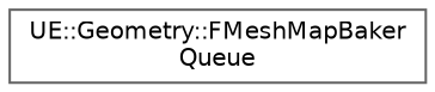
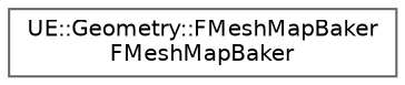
  digraph {
    rankdir=LR
-   n1 [color=grey40 fillcolor=white fontname=Helvetica fontsize=10 height=0.2 label="UE::Geometry::FMeshMapBaker\lQueue" shape=box style=filled width=0.4]
+   n1 [color=grey40 fillcolor=white fontname=Helvetica fontsize=10 height=0.2 label="UE::Geometry::FMeshMapBaker\lFMeshMapBaker" shape=box style=filled width=0.4]
  }
